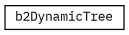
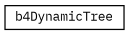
  digraph {
    rankdir=LR
    fontname="IBM Plex Mono"
-   n1 [color=black fillcolor=white fontname="IBM Plex Mono" fontsize=10 height=0.2 label=b2DynamicTree shape=record style=filled width=0.4]
+   n1 [color=black fillcolor=white fontname="IBM Plex Mono" fontsize=10 height=0.2 label=b4DynamicTree shape=record style=filled width=0.4]
  }
